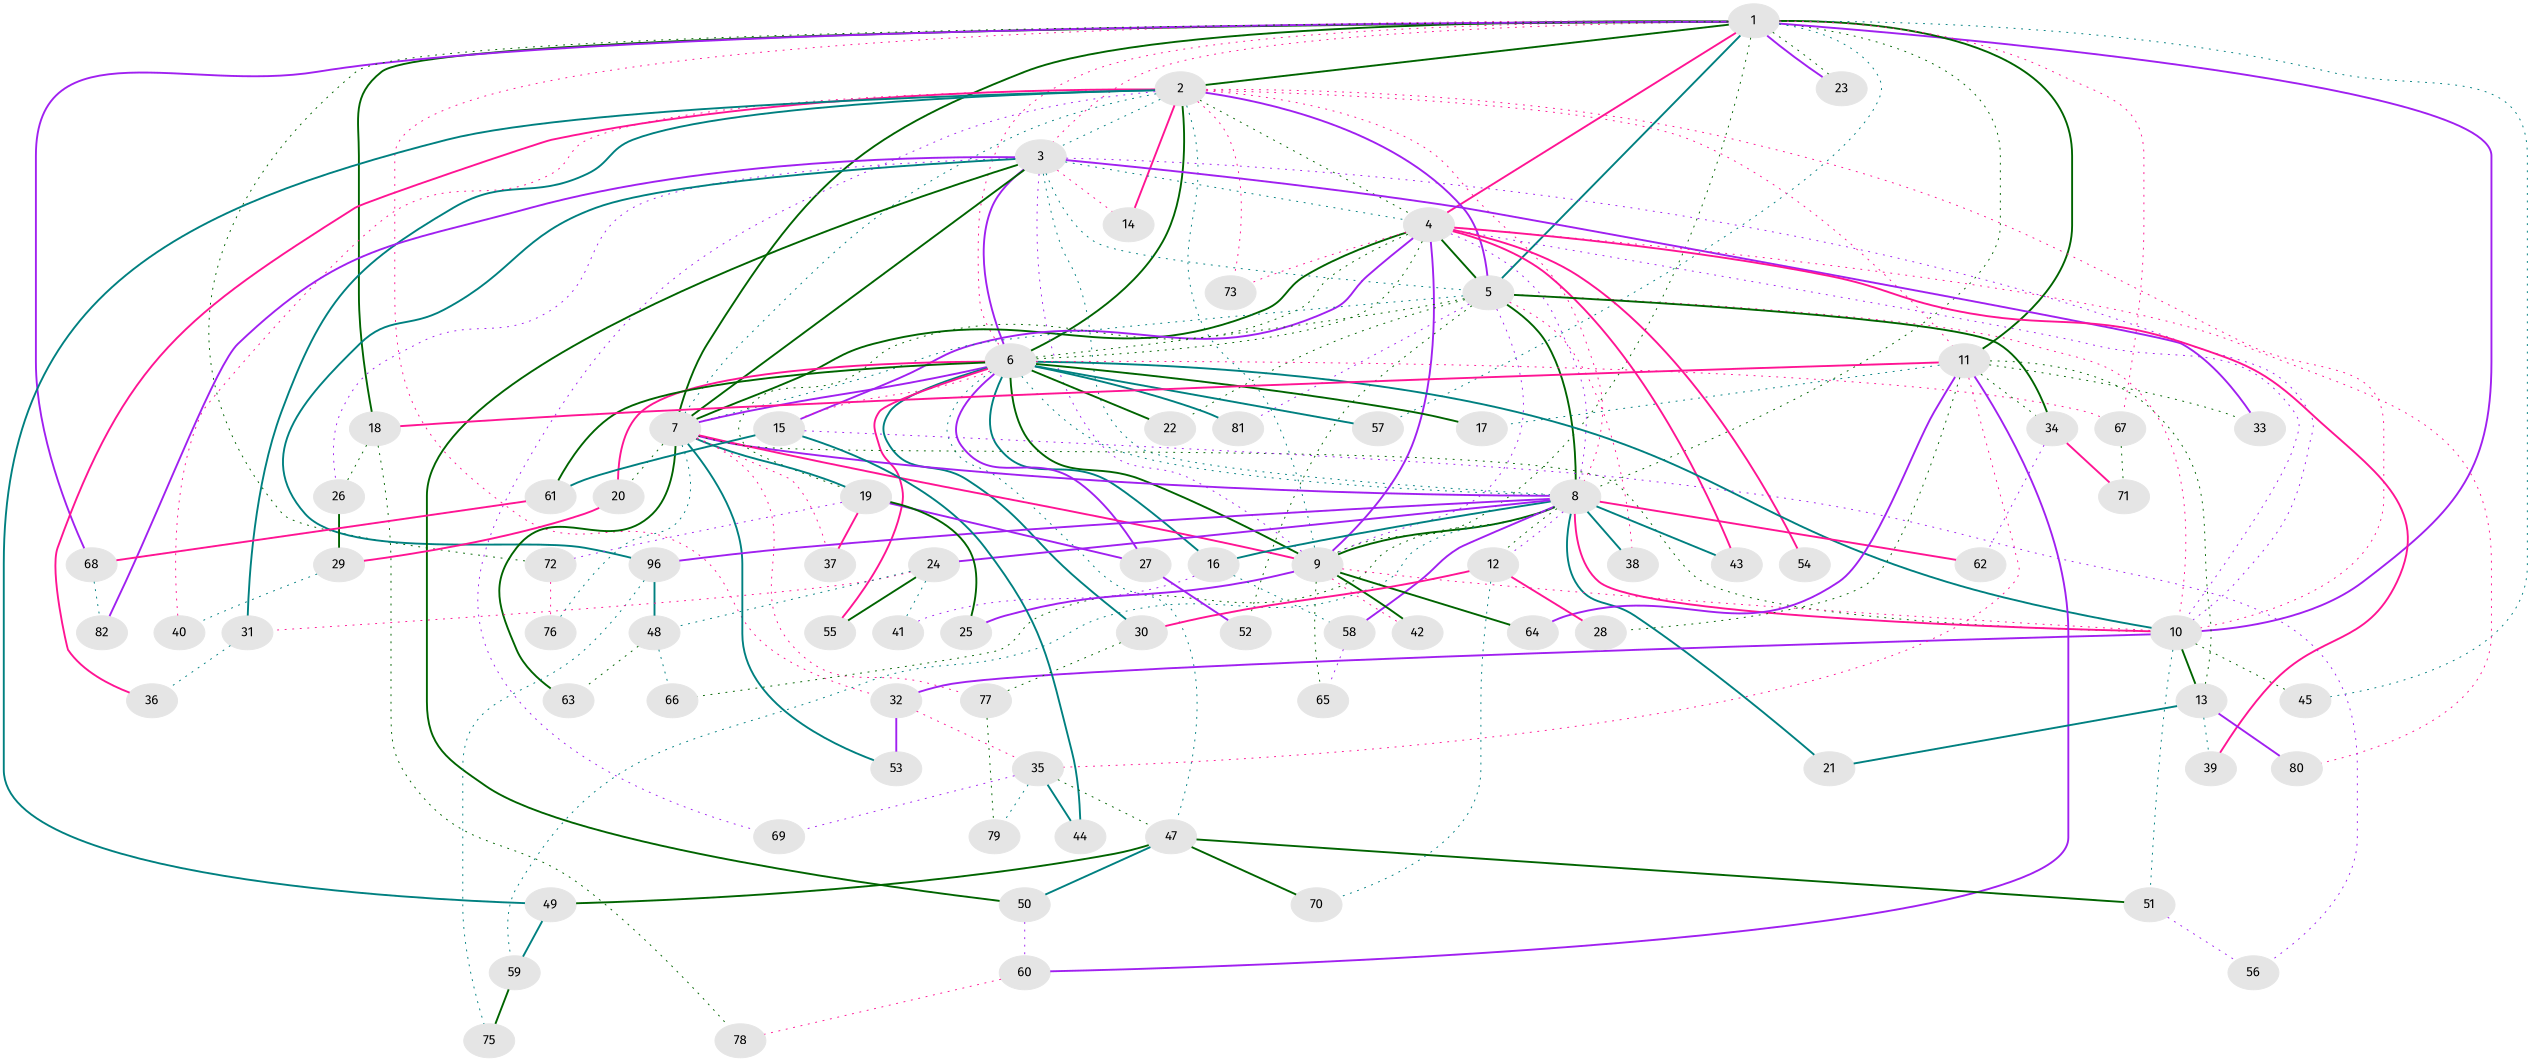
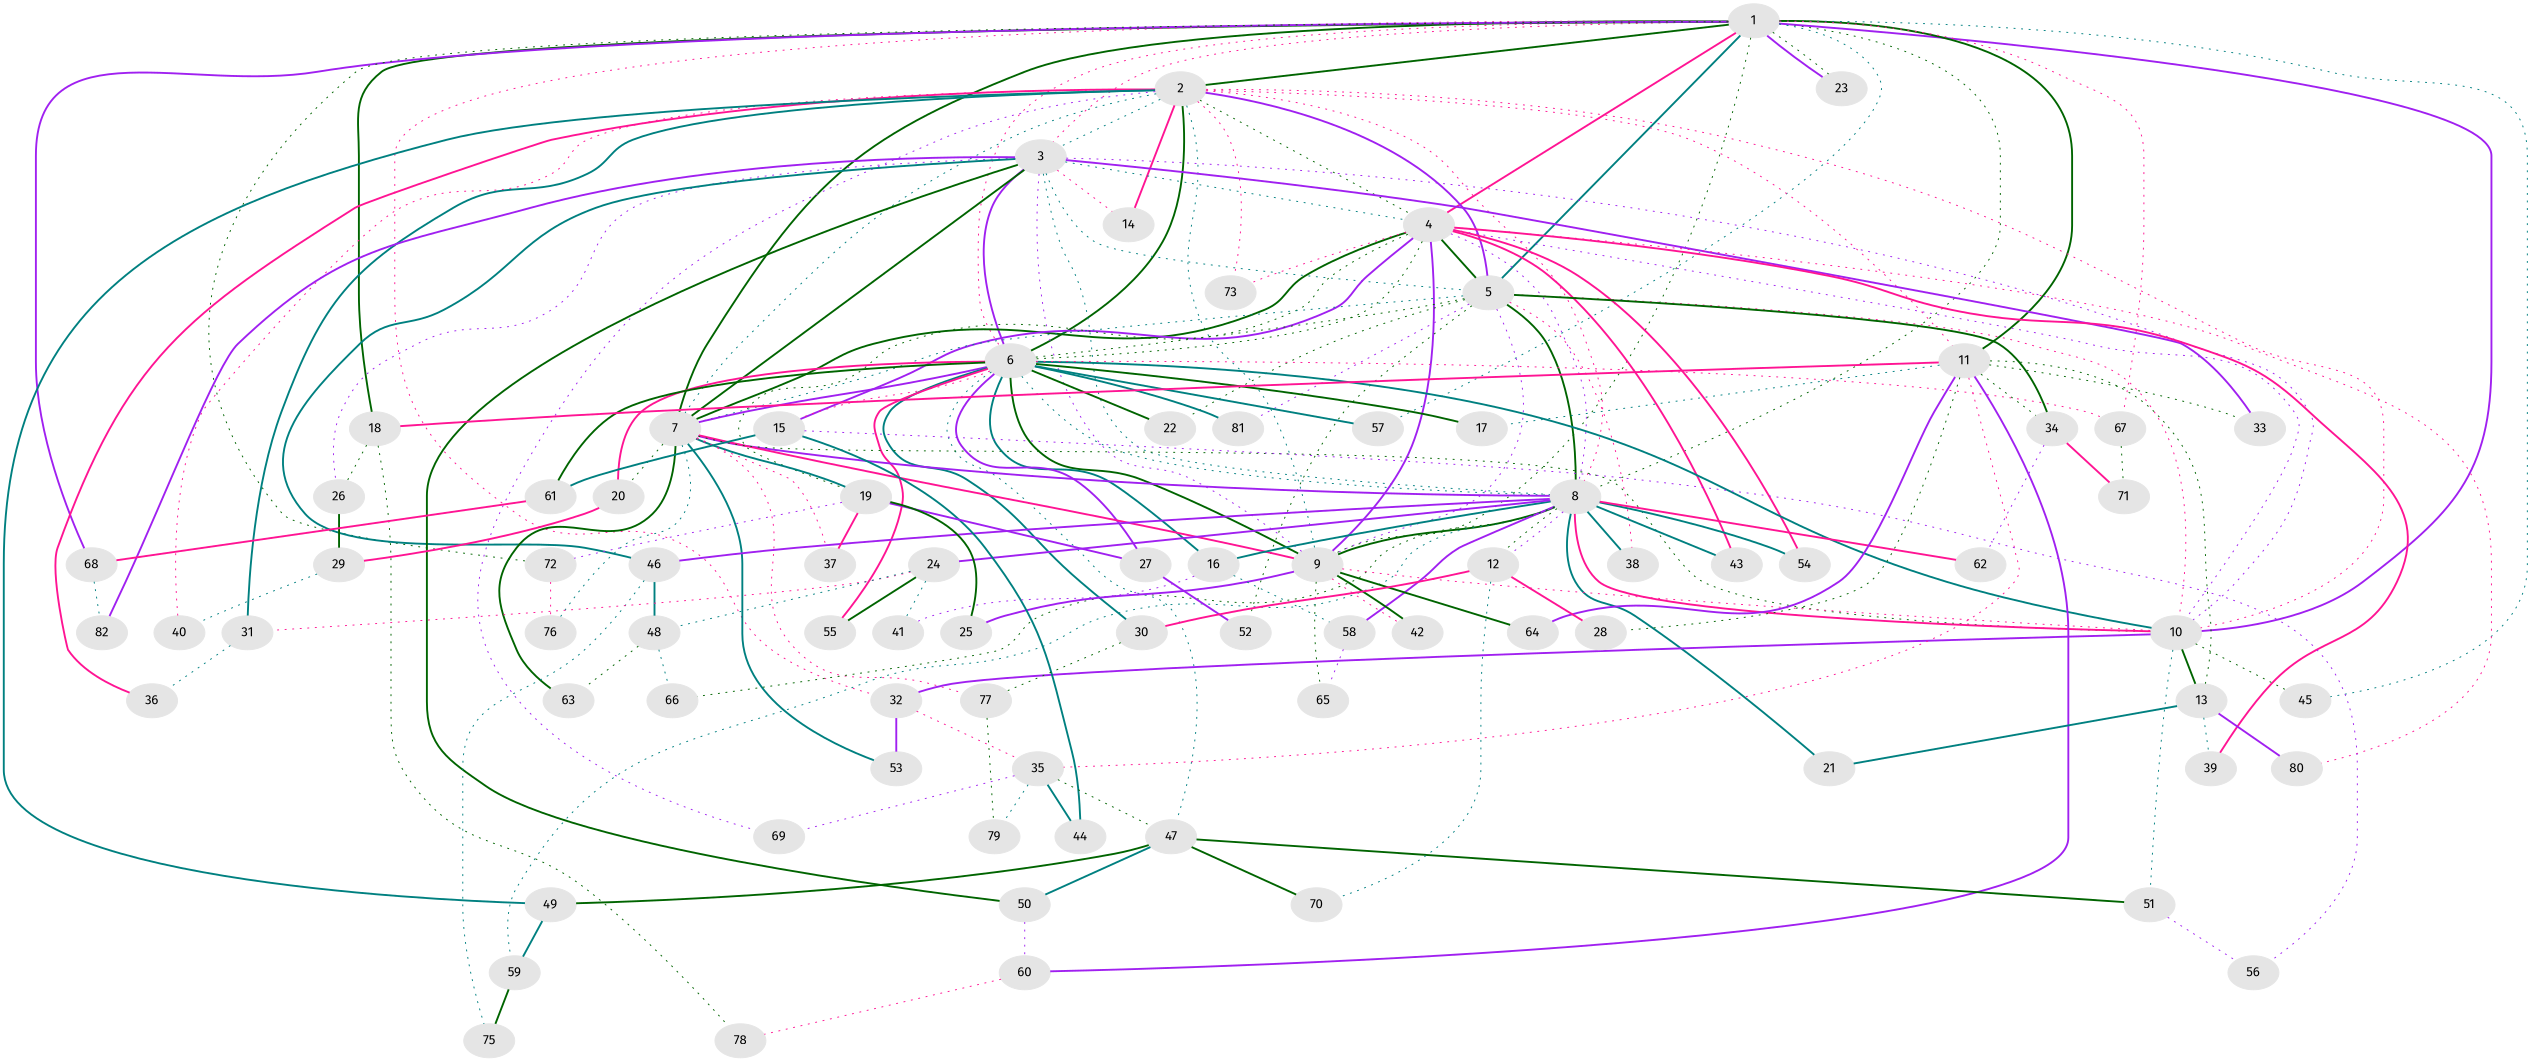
  graph {
    fontname="Fira Sans"
    node [color=gray90 fontname="Fira Sans" style=filled]
    edge [color=darkgreen fontname="Fira Sans" style=dotted]
    1
    2
    3
    4
    5
    6
    7
    8
    9
    10
    11
    18
    23
    32
    45
    57
    67
    68
    72
    14
    31
    36
    40
    49
    69
    73
    26
    33
-   46 [label=96]
+   46
    50
    82
    15
    19
    39
    43
    54
    80
    22
    34
    38
    52
    81
    16
    17
    20
    27
    30
    47
    55
    61
    37
    53
    63
    76
    77
    12
    21
    24
    58
    59
    62
    66
    25
    42
    64
    65
    13
    51
    28
    35
    60
    78
    71
    29
    48
    75
    44
    56
    41
    70
    79
    1 -- 2 [style=bold]
    1 -- 3 [color=deeppink]
    1 -- 4 [color=deeppink style=bold]
    1 -- 5 [color=teal style=bold]
    1 -- 6 [color=deeppink]
    1 -- 7 [style=bold]
    1 -- 8
    1 -- 9
    1 -- 10 [color=purple style=bold]
    1 -- 11 [style=bold]
    1 -- 18 [style=bold]
    1 -- 23 [color=purple style=bold]
    1 -- 23
    1 -- 32 [color=deeppink]
    1 -- 45 [color=teal]
    1 -- 57 [color=teal]
    1 -- 67 [color=deeppink]
    1 -- 68 [color=purple style=bold]
    1 -- 72
    2 -- 3 [color=teal]
    2 -- 4
    2 -- 5 [color=purple style=bold]
    2 -- 6 [style=bold]
    2 -- 7 [color=teal]
    2 -- 8 [color=deeppink]
    2 -- 9 [color=teal]
    2 -- 10 [color=deeppink]
    2 -- 11 [color=deeppink]
    2 -- 14 [color=deeppink style=bold]
    2 -- 31 [color=teal style=bold]
    2 -- 36 [color=deeppink style=bold]
    2 -- 40 [color=deeppink]
    2 -- 49 [color=teal style=bold]
    2 -- 69 [color=purple]
    2 -- 73 [color=deeppink]
    3 -- 4 [color=teal]
    3 -- 5 [color=teal]
    3 -- 6 [color=purple style=bold]
    3 -- 7 [style=bold]
    3 -- 8 [color=teal]
    3 -- 9 [color=purple]
    3 -- 10 [color=purple]
    3 -- 14 [color=deeppink]
    3 -- 26 [color=purple]
    3 -- 33 [color=purple style=bold]
    3 -- 46 [color=teal style=bold]
    3 -- 50 [style=bold]
    3 -- 82 [color=purple style=bold]
    4 -- 5 [style=bold]
    4 -- 6
    4 -- 7 [style=bold]
    4 -- 8 [color=purple]
    4 -- 9 [color=purple style=bold]
    4 -- 10 [color=purple]
    4 -- 73 [color=deeppink]
    4 -- 15 [color=purple style=bold]
    4 -- 19
    4 -- 39 [color=deeppink style=bold]
    4 -- 43 [color=deeppink style=bold]
    4 -- 54 [color=deeppink style=bold]
    4 -- 80 [color=deeppink]
    5 -- 6
    5 -- 7 [color=teal]
    5 -- 8 [style=bold]
    5 -- 9 [color=purple]
    5 -- 10 [color=deeppink]
    5 -- 22
    5 -- 34 [style=bold]
    5 -- 38 [color=deeppink]
    5 -- 52
    5 -- 81 [color=purple]
    6 -- 7 [color=purple style=bold]
    6 -- 8 [color=teal]
    6 -- 9 [style=bold]
    6 -- 10 [color=teal style=bold]
    6 -- 57 [color=teal style=bold]
    6 -- 67 [color=deeppink]
    6 -- 15 [color=deeppink]
    6 -- 22 [style=bold]
    6 -- 81 [color=teal style=bold]
    6 -- 16 [color=teal style=bold]
    6 -- 17 [style=bold]
    6 -- 20 [color=deeppink style=bold]
    6 -- 27 [color=purple style=bold]
    6 -- 30 [color=teal style=bold]
    6 -- 47 [color=teal]
    6 -- 55 [color=deeppink style=bold]
    6 -- 61 [style=bold]
    7 -- 8 [color=purple style=bold]
    7 -- 9 [color=deeppink style=bold]
    7 -- 10
    7 -- 19 [color=teal style=bold]
    7 -- 20
    7 -- 37 [color=deeppink]
    7 -- 53 [color=teal style=bold]
    7 -- 63 [style=bold]
    7 -- 76 [color=teal]
    7 -- 77 [color=deeppink]
    8 -- 9 [style=bold]
    8 -- 10 [color=deeppink style=bold]
    8 -- 46 [color=purple style=bold]
    8 -- 43 [color=teal style=bold]
+   8 -- 54 [color=teal style=bold]
    8 -- 38 [color=teal style=bold]
    8 -- 16 [color=teal style=bold]
    8 -- 12
    8 -- 12 [color=purple]
    8 -- 21 [color=teal style=bold]
    8 -- 24 [color=purple style=bold]
    8 -- 58 [color=purple style=bold]
    8 -- 59 [color=teal]
    8 -- 62 [color=deeppink style=bold]
    8 -- 66
    9 -- 10 [color=deeppink]
    9 -- 25 [color=purple style=bold]
    9 -- 42 [color=deeppink]
    9 -- 42 [style=bold]
    9 -- 64 [style=bold]
    9 -- 65
    10 -- 32 [color=purple style=bold]
    10 -- 45
    10 -- 13 [style=bold]
    10 -- 51 [color=teal]
    11 -- 18 [color=deeppink style=bold]
    11 -- 33
    11 -- 34
    11 -- 17 [color=teal]
    11 -- 64 [color=purple style=bold]
    11 -- 13
    11 -- 28
    11 -- 35 [color=deeppink]
    11 -- 60 [color=purple style=bold]
    18 -- 26
    18 -- 78
    32 -- 53 [color=purple style=bold]
    32 -- 35 [color=deeppink]
    67 -- 71
    68 -- 82 [color=teal]
    72 -- 76 [color=deeppink]
    31 -- 36 [color=teal]
    49 -- 59 [color=teal style=bold]
    26 -- 29 [style=bold]
    46 -- 48 [color=teal style=bold]
    46 -- 75 [color=teal]
    50 -- 60 [color=purple]
    15 -- 61 [color=teal style=bold]
    15 -- 44 [color=teal style=bold]
    15 -- 56 [color=purple]
    19 -- 72 [color=purple]
    19 -- 27 [color=purple style=bold]
    19 -- 37 [color=deeppink style=bold]
    19 -- 25 [style=bold]
    34 -- 62 [color=purple]
    34 -- 71 [color=deeppink style=bold]
    16 -- 58 [color=teal]
    16 -- 41 [color=purple]
    20 -- 29 [color=deeppink style=bold]
    27 -- 52 [color=purple style=bold]
    30 -- 77
    47 -- 49 [style=bold]
    47 -- 50 [color=teal style=bold]
    47 -- 51 [style=bold]
    47 -- 70 [style=bold]
    61 -- 68 [color=deeppink style=bold]
    77 -- 79
    12 -- 30 [color=deeppink style=bold]
    12 -- 28 [color=deeppink style=bold]
    12 -- 70 [color=teal]
    24 -- 31 [color=deeppink]
    24 -- 55 [style=bold]
    24 -- 48 [color=teal]
    24 -- 41 [color=teal]
    58 -- 65 [color=purple]
    59 -- 75 [style=bold]
    13 -- 39 [color=teal]
    13 -- 80 [color=purple style=bold]
    13 -- 21 [color=teal style=bold]
    51 -- 56 [color=purple]
    35 -- 69 [color=purple]
    35 -- 47
    35 -- 44 [color=teal style=bold]
    35 -- 79 [color=teal]
    60 -- 78 [color=deeppink]
    29 -- 40 [color=teal]
    48 -- 63
    48 -- 66 [color=teal]
  }
